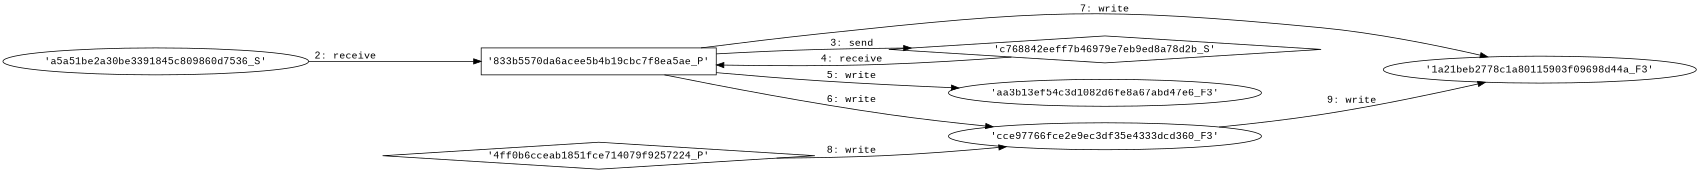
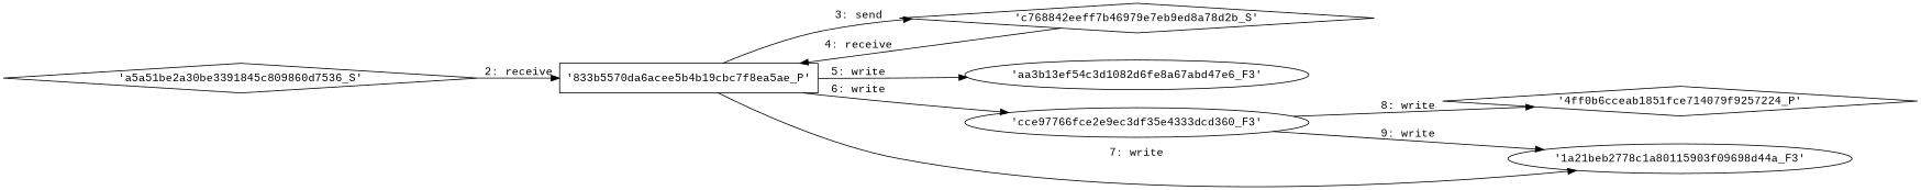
  digraph {
    engine=neato
    fixedsize=false
    fontname="Liberation Mono"
    fontsize=10
    nodesep=0.3
    rankdir=LR
    ranksep=0
    splines=true
    node [fontname="Liberation Mono" node_type=file shape=diamond]
    edge [fontname="Liberation Mono"]
-   "'a5a51be2a30be3391845c809860d7536_S'" [node_type=Socket shape=ellipse]
+   "'a5a51be2a30be3391845c809860d7536_S'" [node_type=Socket]
    "'833b5570da6acee5b4b19cbc7f8ea5ae_P'" [node_type=Process shape=box]
    n3 [label="'c768842eeff7b46979e7eb9ed8a78d2b_S'" node_type=Socket]
    "'aa3b13ef54c3d1082d6fe8a67abd47e6_F3'" [shape=ellipse]
    "'cce97766fce2e9ec3df35e4333dcd360_F3'" [shape=ellipse]
    "'1a21beb2778c1a80115903f09698d44a_F3'" [shape=ellipse]
    "'4ff0b6cceab1851fce714079f9257224_P'" [node_type=Process]
    "'a5a51be2a30be3391845c809860d7536_S'" -> "'833b5570da6acee5b4b19cbc7f8ea5ae_P'" [label="2: receive"]
    "'833b5570da6acee5b4b19cbc7f8ea5ae_P'" -> n3 [label="3: send"]
    "'833b5570da6acee5b4b19cbc7f8ea5ae_P'" -> "'aa3b13ef54c3d1082d6fe8a67abd47e6_F3'" [label="5: write"]
    "'833b5570da6acee5b4b19cbc7f8ea5ae_P'" -> "'cce97766fce2e9ec3df35e4333dcd360_F3'" [label="6: write"]
    "'833b5570da6acee5b4b19cbc7f8ea5ae_P'" -> "'1a21beb2778c1a80115903f09698d44a_F3'" [label="7: write"]
    n3 -> "'833b5570da6acee5b4b19cbc7f8ea5ae_P'" [label="4: receive"]
    "'cce97766fce2e9ec3df35e4333dcd360_F3'" -> "'1a21beb2778c1a80115903f09698d44a_F3'" [label="9: write"]
-   "'4ff0b6cceab1851fce714079f9257224_P'" -> "'cce97766fce2e9ec3df35e4333dcd360_F3'" [label="8: write"]
+   "'cce97766fce2e9ec3df35e4333dcd360_F3'" -> "'4ff0b6cceab1851fce714079f9257224_P'" [label="8: write"]
  }
